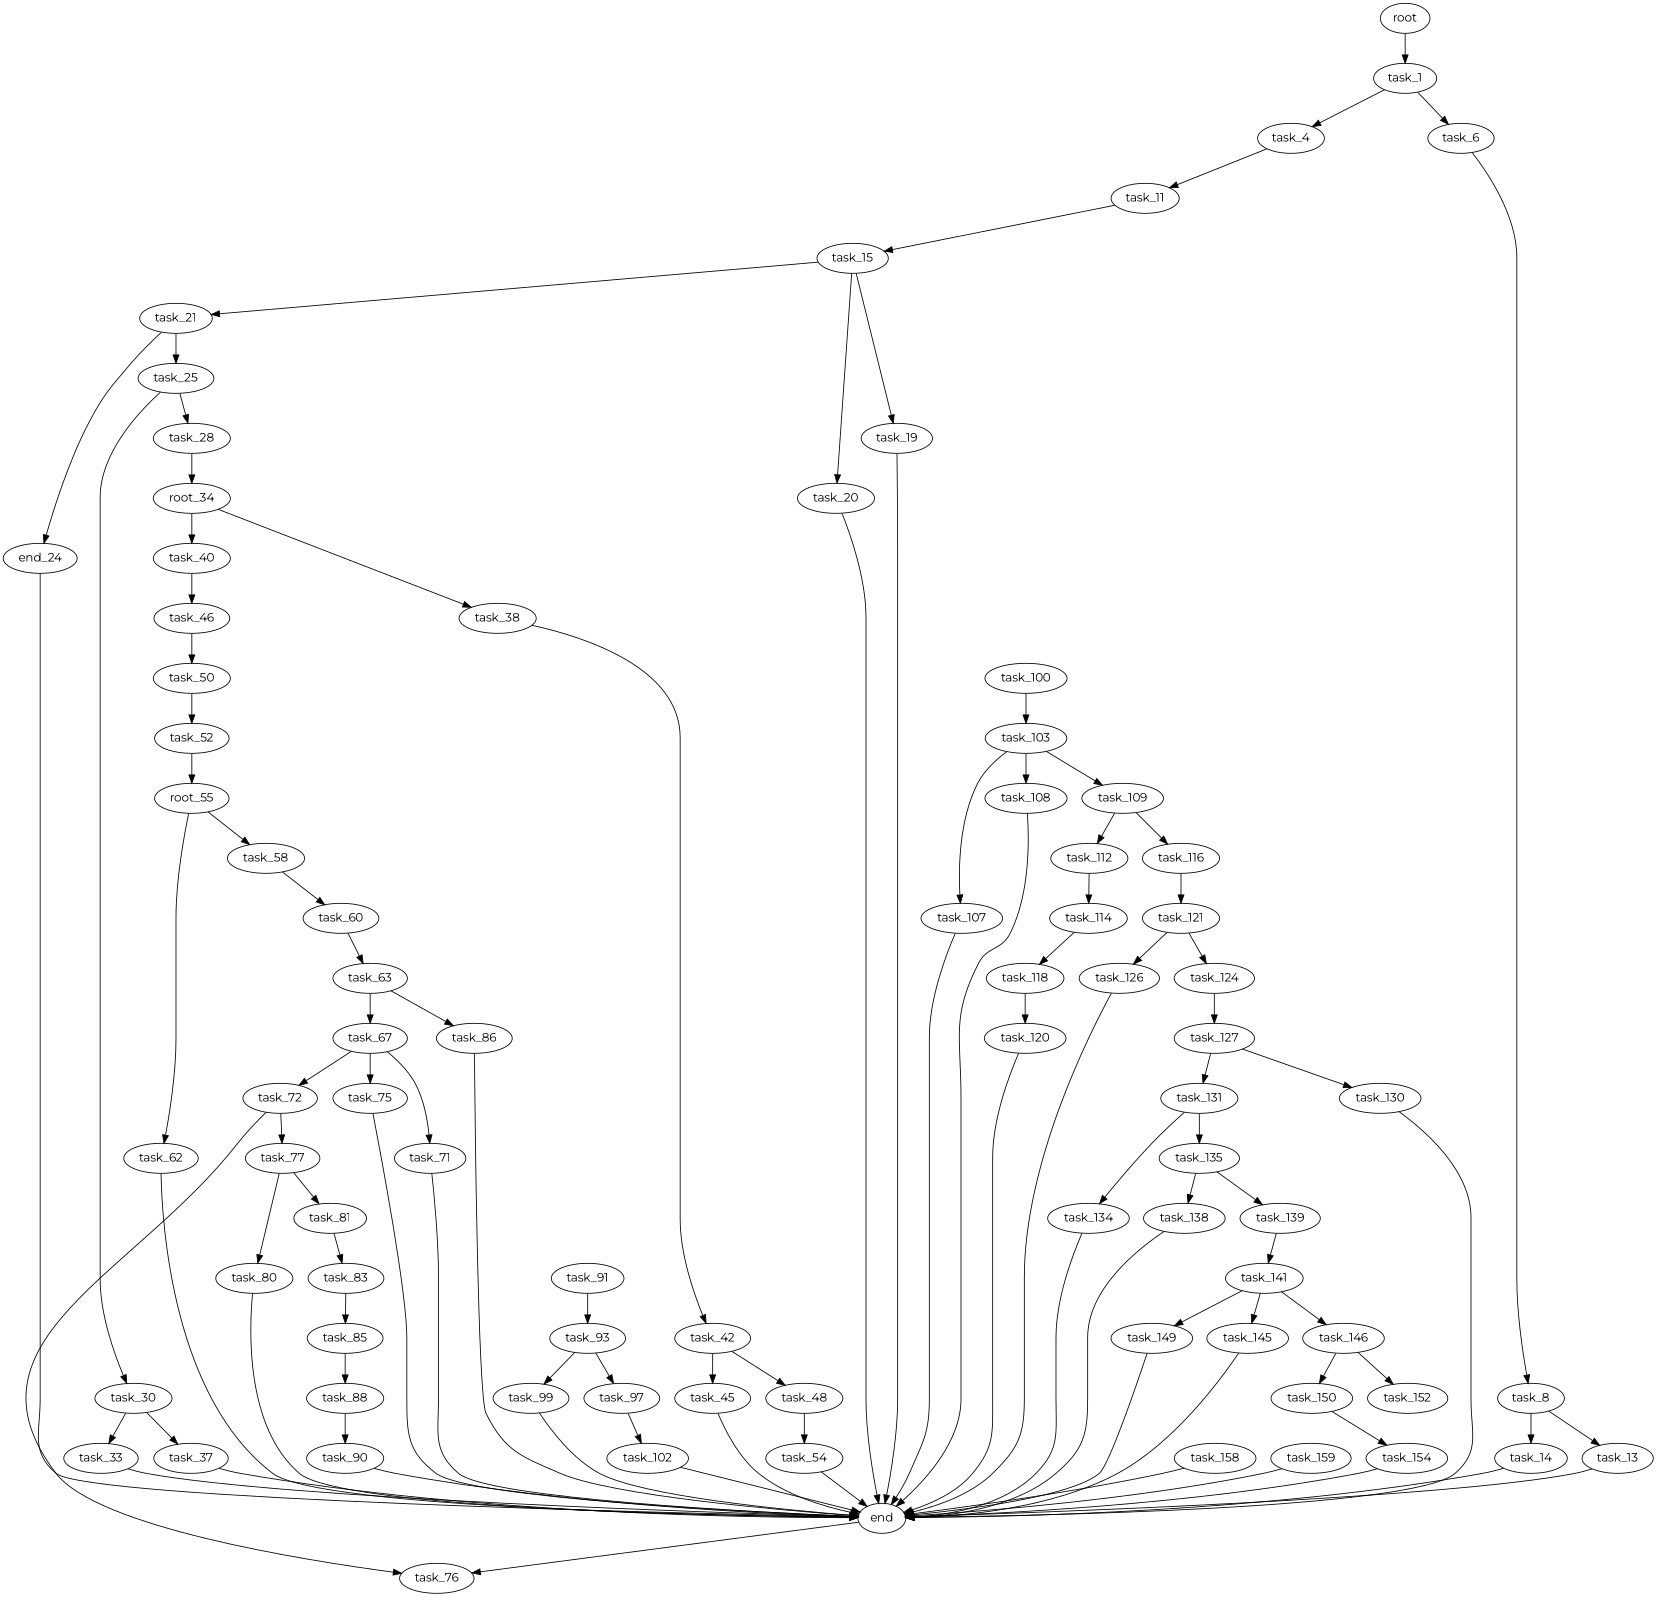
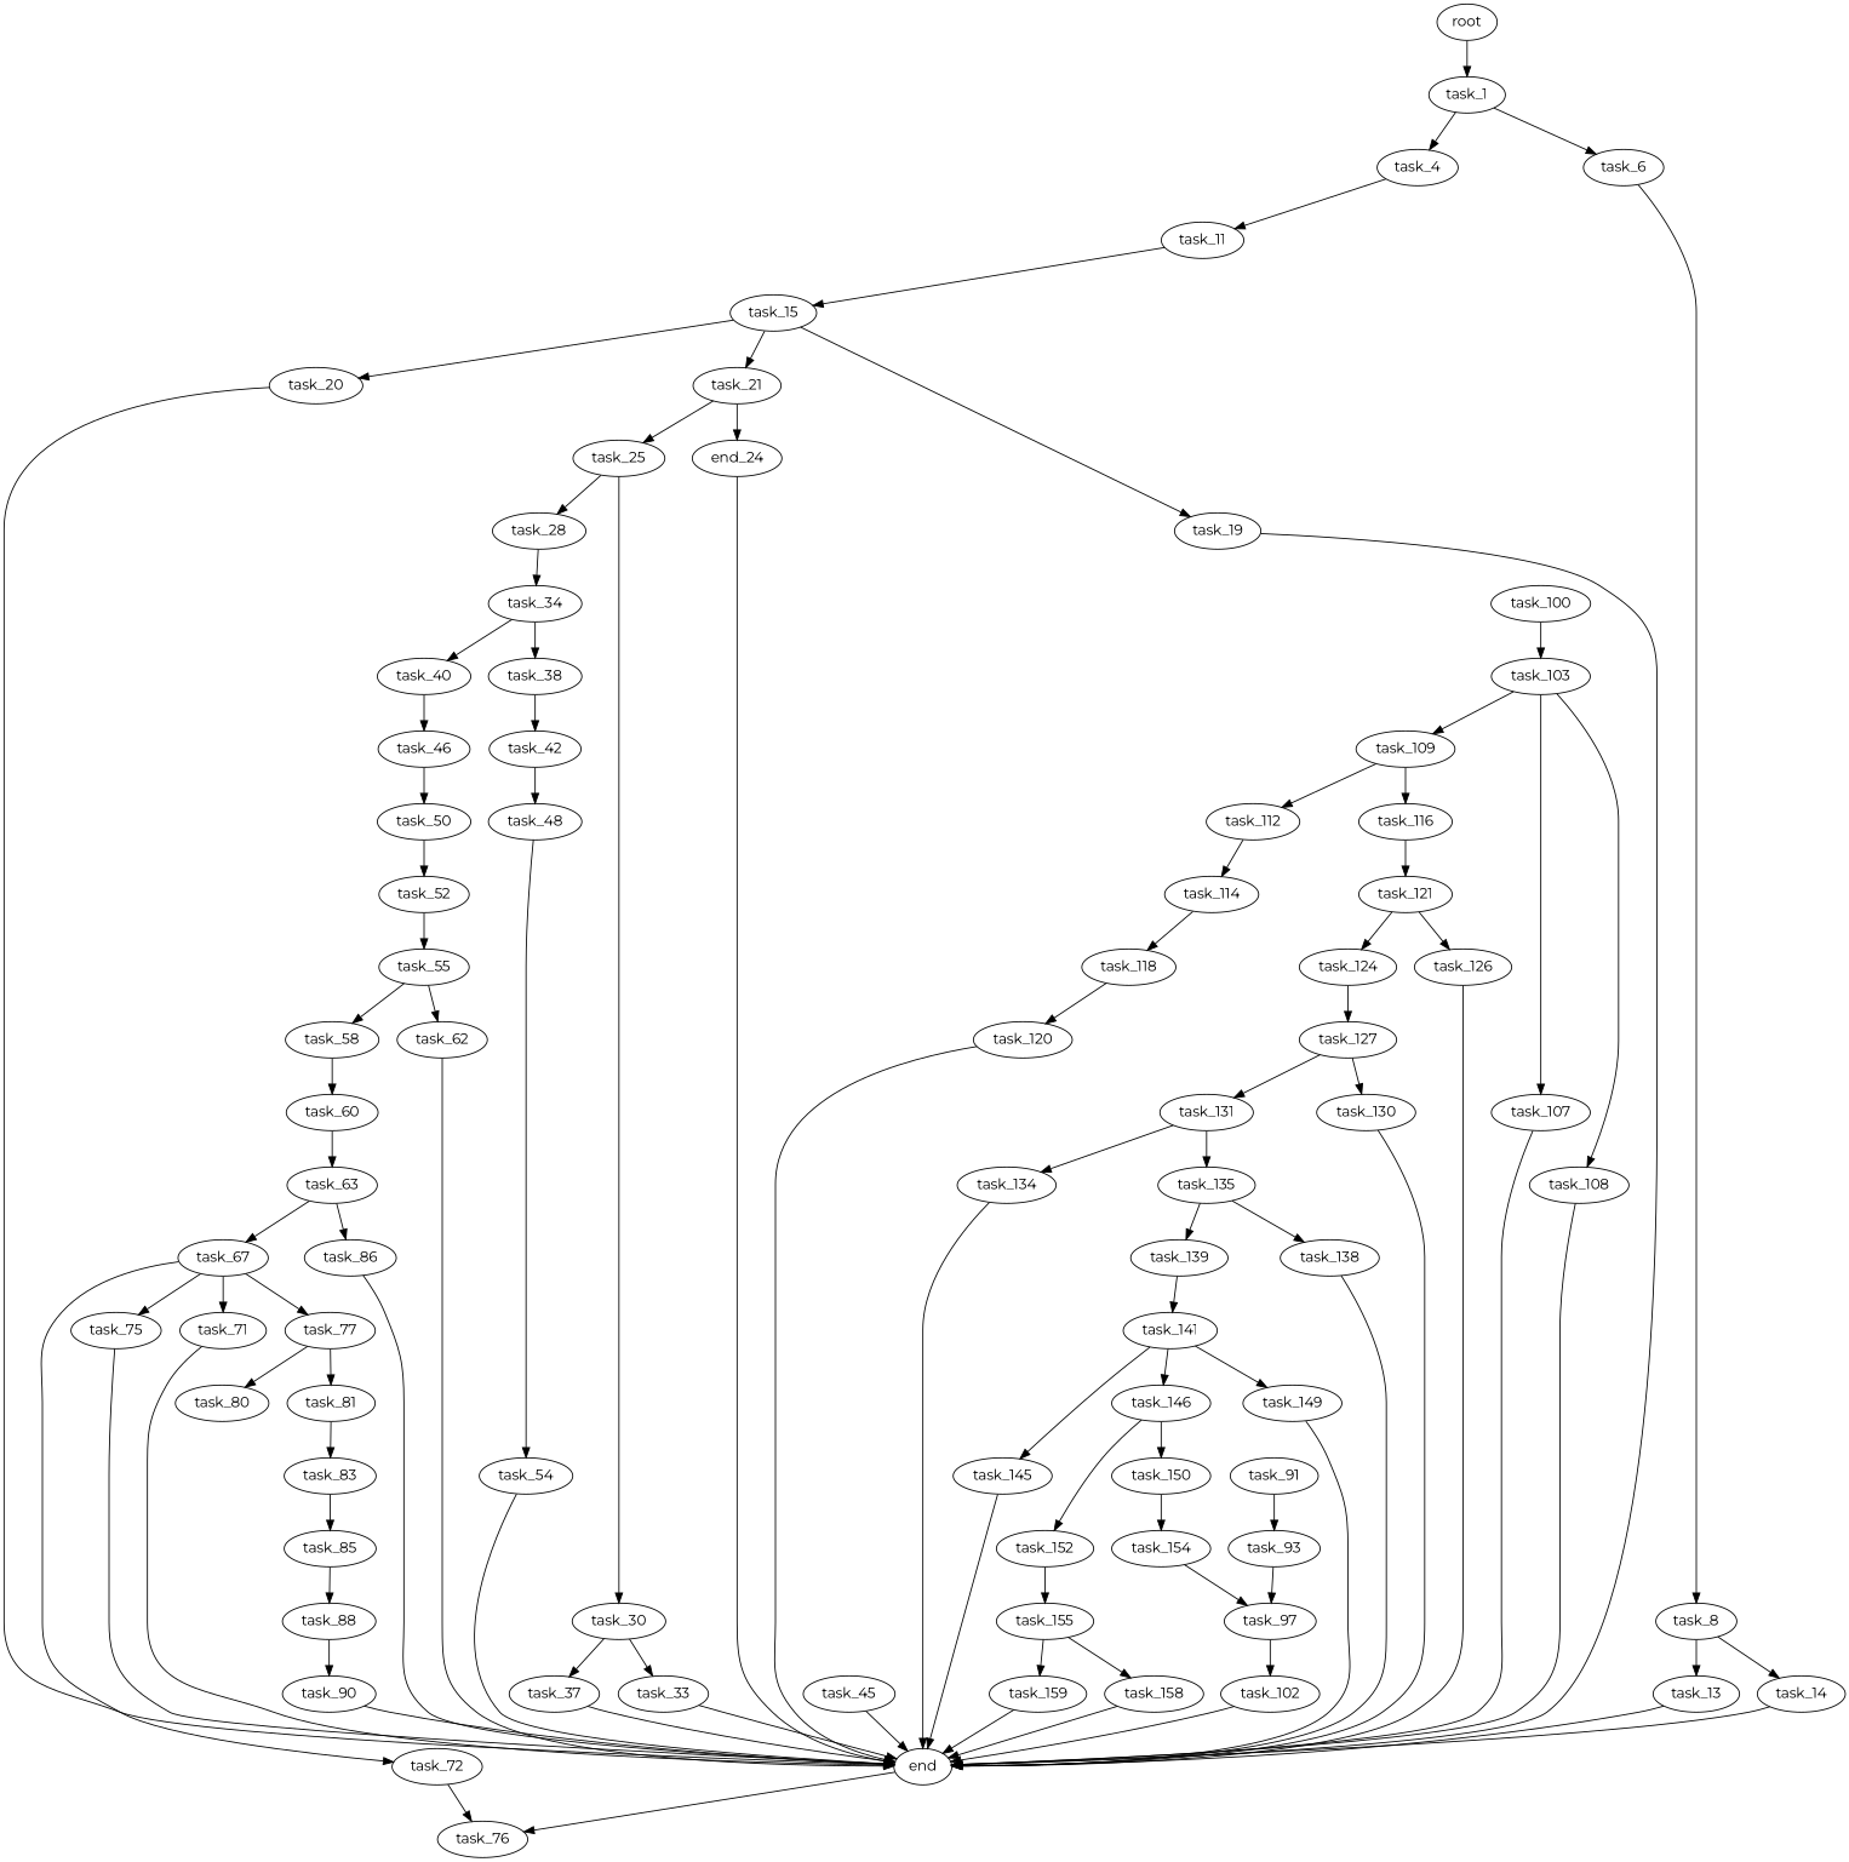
  digraph {
    fontname=Montserrat
    node [fontname=Montserrat]
    edge [fontname=Montserrat]
    root
    task_1
    task_4
    task_6
    task_11
    task_8
    task_15
    task_13
    task_14
    end
    task_19
    task_20
    task_21
    task_76
    n15 [label=end_24]
    task_25
    task_28
    task_30
-   task_34 [label=root_34]
+   task_34
    task_33
    task_37
    task_38
    task_40
    task_42
    task_46
    task_45
    task_48
    task_50
    task_54
    task_52
-   task_55 [label=root_55]
+   task_55
    task_58
    task_62
    task_60
    task_63
    n36 [label=task_86]
    task_67
    task_71
    task_72
    task_75
    task_77
    task_80
    task_81
    task_83
    task_85
    task_88
    task_90
    task_91
    task_93
    task_97
-   task_99
    task_102
    task_100
    task_103
    task_107
    task_108
    task_109
    task_112
    task_116
    task_114
    task_121
    task_118
    task_120
    task_124
    task_126
    task_127
    task_130
    task_131
    task_134
    task_135
    task_138
    task_139
    task_141
    task_145
    task_146
    task_149
    task_150
    task_152
    task_154
+   task_155
    task_158
    task_159
    root -> task_1
    task_1 -> task_4
    task_1 -> task_6
    task_4 -> task_11
    task_6 -> task_8
    task_11 -> task_15
    task_8 -> task_13
    task_8 -> task_14
    task_15 -> task_19
    task_15 -> task_20
    task_15 -> task_21
    task_13 -> end
    task_14 -> end
    end -> task_76
    task_19 -> end
    task_20 -> end
    task_21 -> n15
    task_21 -> task_25
    n15 -> end
    task_25 -> task_28
    task_25 -> task_30
    task_28 -> task_34
    task_30 -> task_33
    task_30 -> task_37
    task_34 -> task_38
    task_34 -> task_40
    task_33 -> end
    task_37 -> end
    task_38 -> task_42
    task_40 -> task_46
-   task_42 -> task_45
    task_42 -> task_48
    task_46 -> task_50
    task_45 -> end
    task_48 -> task_54
    task_50 -> task_52
    task_54 -> end
    task_52 -> task_55
    task_55 -> task_58
    task_55 -> task_62
    task_58 -> task_60
    task_62 -> end
    task_60 -> task_63
    task_63 -> n36
    task_63 -> task_67
    n36 -> end
    task_67 -> task_71
    task_67 -> task_72
    task_67 -> task_75
    task_71 -> end
    task_72 -> task_76
-   task_72 -> task_77
+   task_67 -> task_77
    task_75 -> end
    task_77 -> task_80
    task_77 -> task_81
-   task_80 -> end
    task_81 -> task_83
    task_83 -> task_85
    task_85 -> task_88
    task_88 -> task_90
    task_90 -> end
    task_91 -> task_93
    task_93 -> task_97
-   task_93 -> task_99
    task_97 -> task_102
-   task_99 -> end
    task_102 -> end
    task_100 -> task_103
    task_103 -> task_107
    task_103 -> task_108
    task_103 -> task_109
    task_107 -> end
    task_108 -> end
    task_109 -> task_112
    task_109 -> task_116
    task_112 -> task_114
    task_116 -> task_121
    task_114 -> task_118
    task_121 -> task_124
    task_121 -> task_126
    task_118 -> task_120
    task_120 -> end
    task_124 -> task_127
    task_126 -> end
    task_127 -> task_130
    task_127 -> task_131
    task_130 -> end
    task_131 -> task_134
    task_131 -> task_135
    task_134 -> end
    task_135 -> task_138
    task_135 -> task_139
    task_138 -> end
    task_139 -> task_141
    task_141 -> task_145
    task_141 -> task_146
    task_141 -> task_149
    task_145 -> end
    task_146 -> task_150
    task_146 -> task_152
    task_149 -> end
    task_150 -> task_154
-   task_154 -> end
+   task_152 -> task_155
+   task_154 -> task_97
+   task_155 -> task_158
+   task_155 -> task_159
    task_158 -> end
    task_159 -> end
  }
